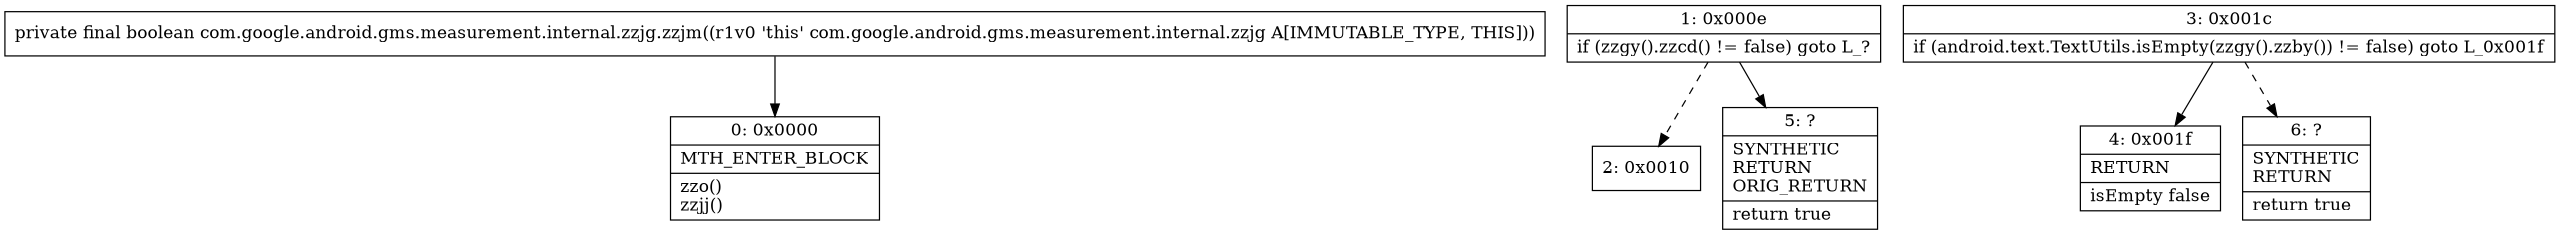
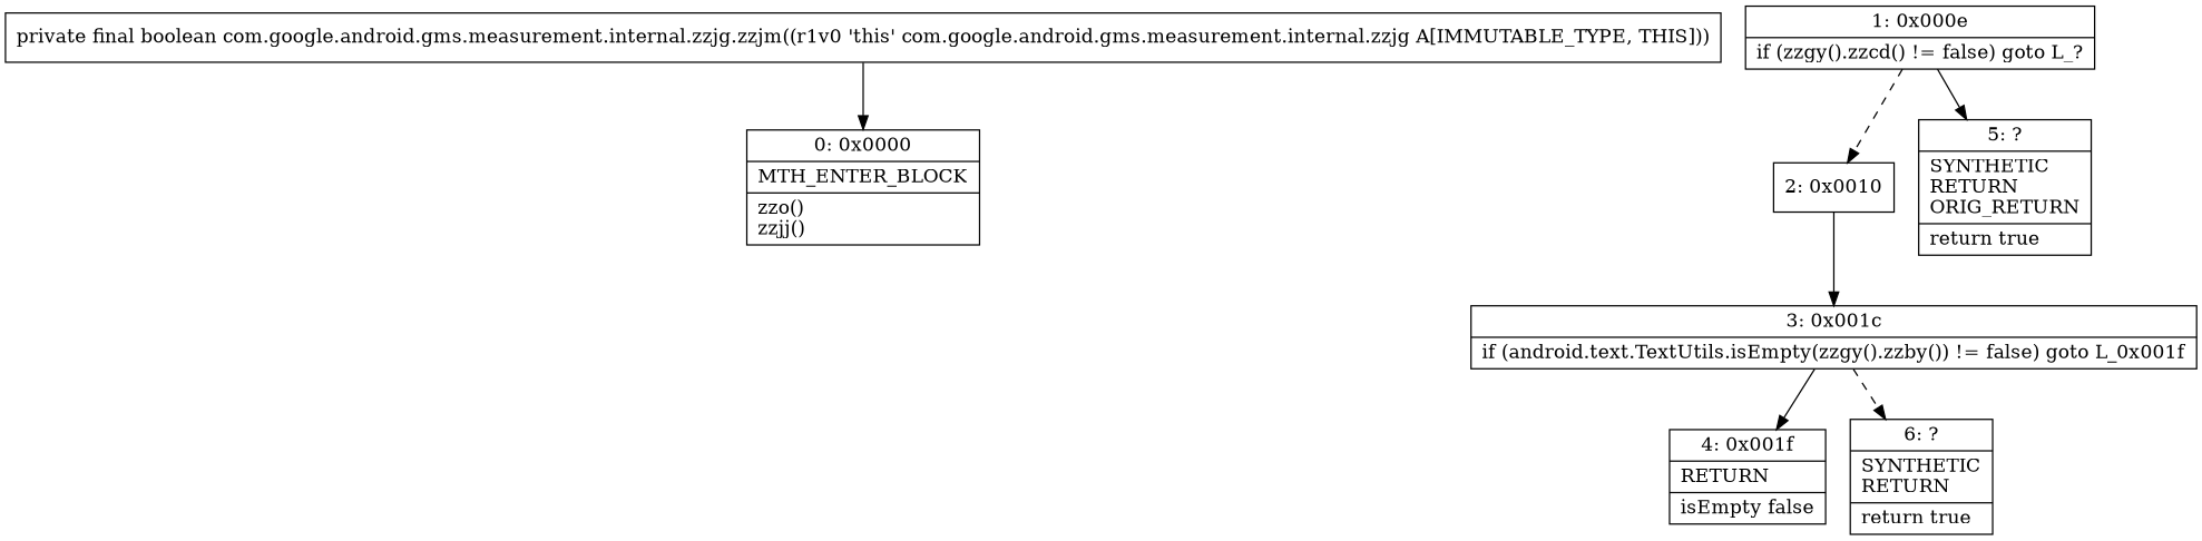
  digraph {
    node [shape=record]
    n1 [label="{0\:\ 0x0000|MTH_ENTER_BLOCK\l|zzo()\lzzjj()\l}"]
    n2 [label="{1\:\ 0x000e|if (zzgy().zzcd() != false) goto L_?\l}"]
    n3 [label="{2\:\ 0x0010}"]
    n4 [label="{5\:\ ?|SYNTHETIC\lRETURN\lORIG_RETURN\l|return true\l}"]
    n5 [label="{3\:\ 0x001c|if (android.text.TextUtils.isEmpty(zzgy().zzby()) != false) goto L_0x001f\l}"]
    n6 [label="{4\:\ 0x001f|RETURN\l|isEmpty false\l}"]
    n7 [label="{6\:\ ?|SYNTHETIC\lRETURN\l|return true\l}"]
    n8 [label="{private final boolean com.google.android.gms.measurement.internal.zzjg.zzjm((r1v0 'this' com.google.android.gms.measurement.internal.zzjg A[IMMUTABLE_TYPE, THIS])) }"]
    n2 -> n3 [style=dashed]
    n2 -> n4
+   n3 -> n5
    n5 -> n6
    n5 -> n7 [style=dashed]
    n8 -> n1
  }
